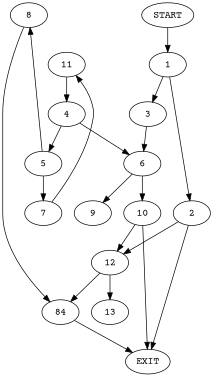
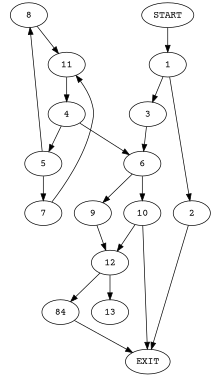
  digraph {
    fontname="Courier Prime"
    node [fontname="Courier Prime"]
    edge [fontname="Courier Prime"]
    n1 [label=START]
    1
    2
    3
    n5 [label=EXIT]
    6
    4
    5
    7
    8
    9
    10
    11
    12
    13
    n16 [label=84]
    n1 -> 1
    1 -> 2
    1 -> 3
    2 -> n5
    3 -> 6
    6 -> 9
    6 -> 10
    4 -> 6
    4 -> 5
    5 -> 7
    5 -> 8
    7 -> 11
-   8 -> n16
-   2 -> 12
+   8 -> 11
+   9 -> 12
    10 -> n5
    10 -> 12
    11 -> 4
    12 -> 13
    12 -> n16
    n16 -> n5
  }
